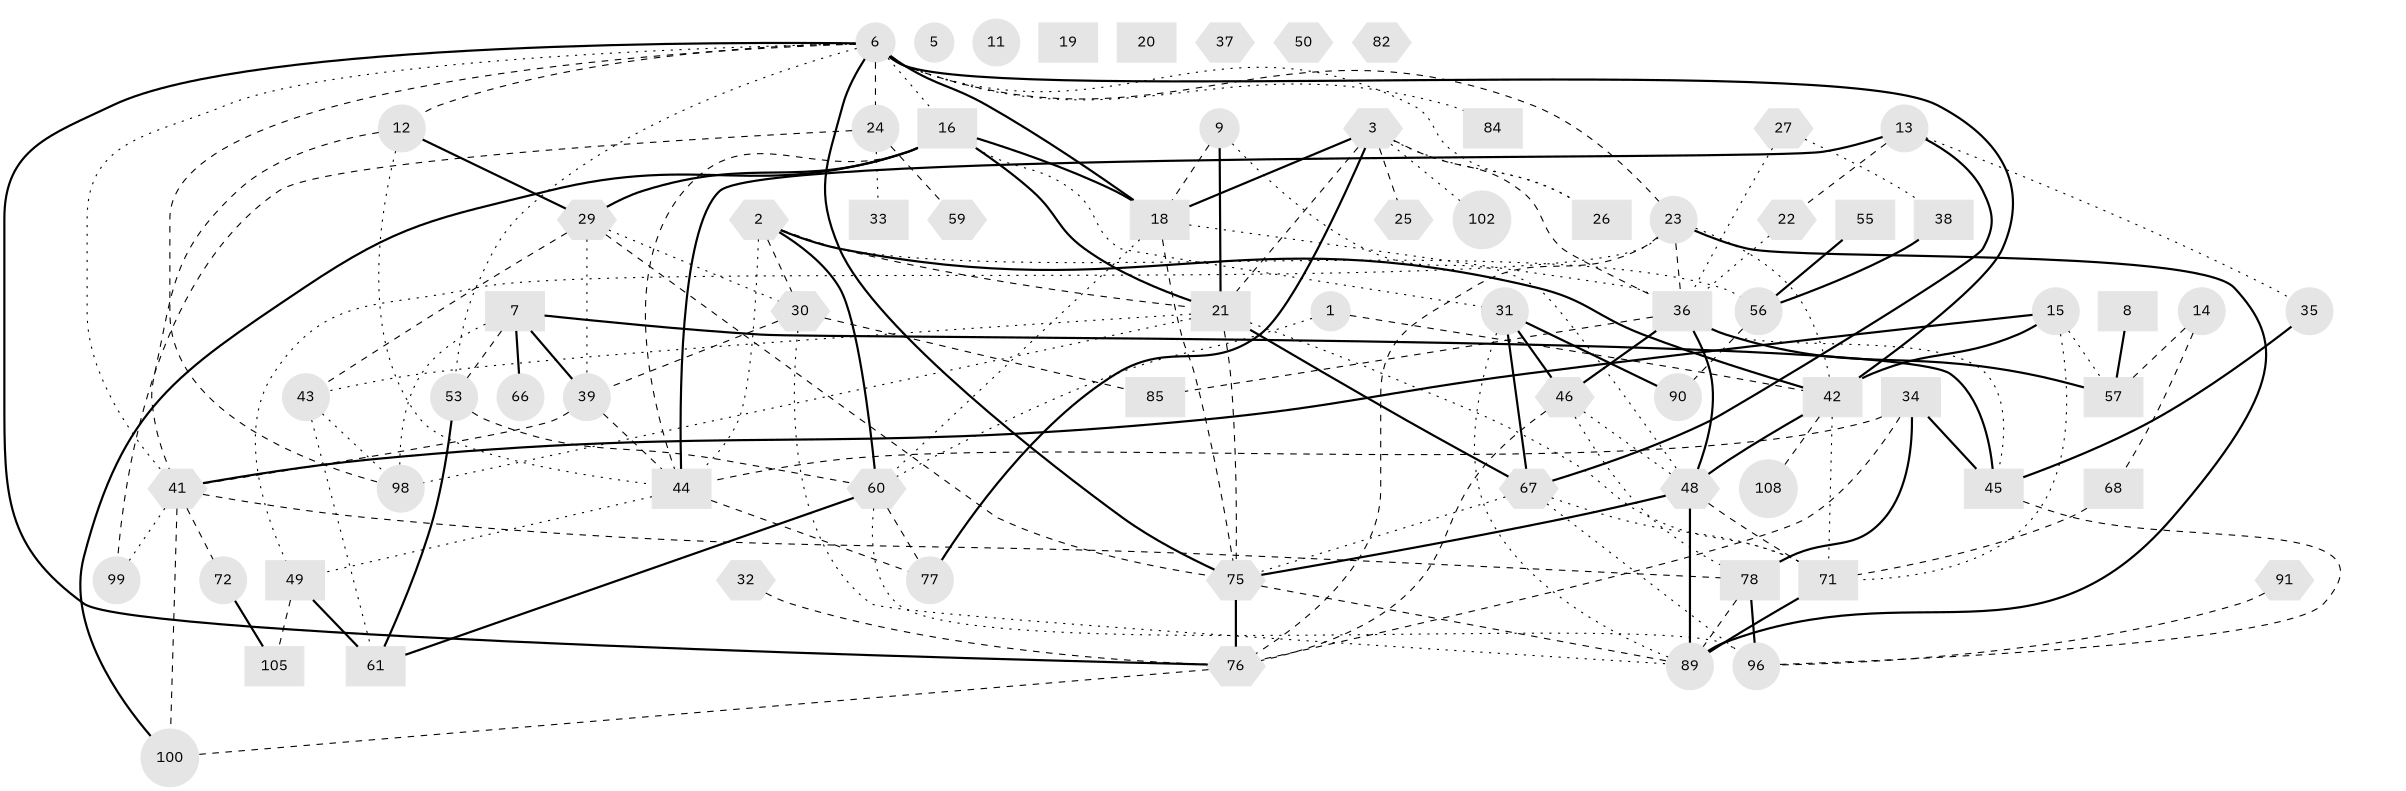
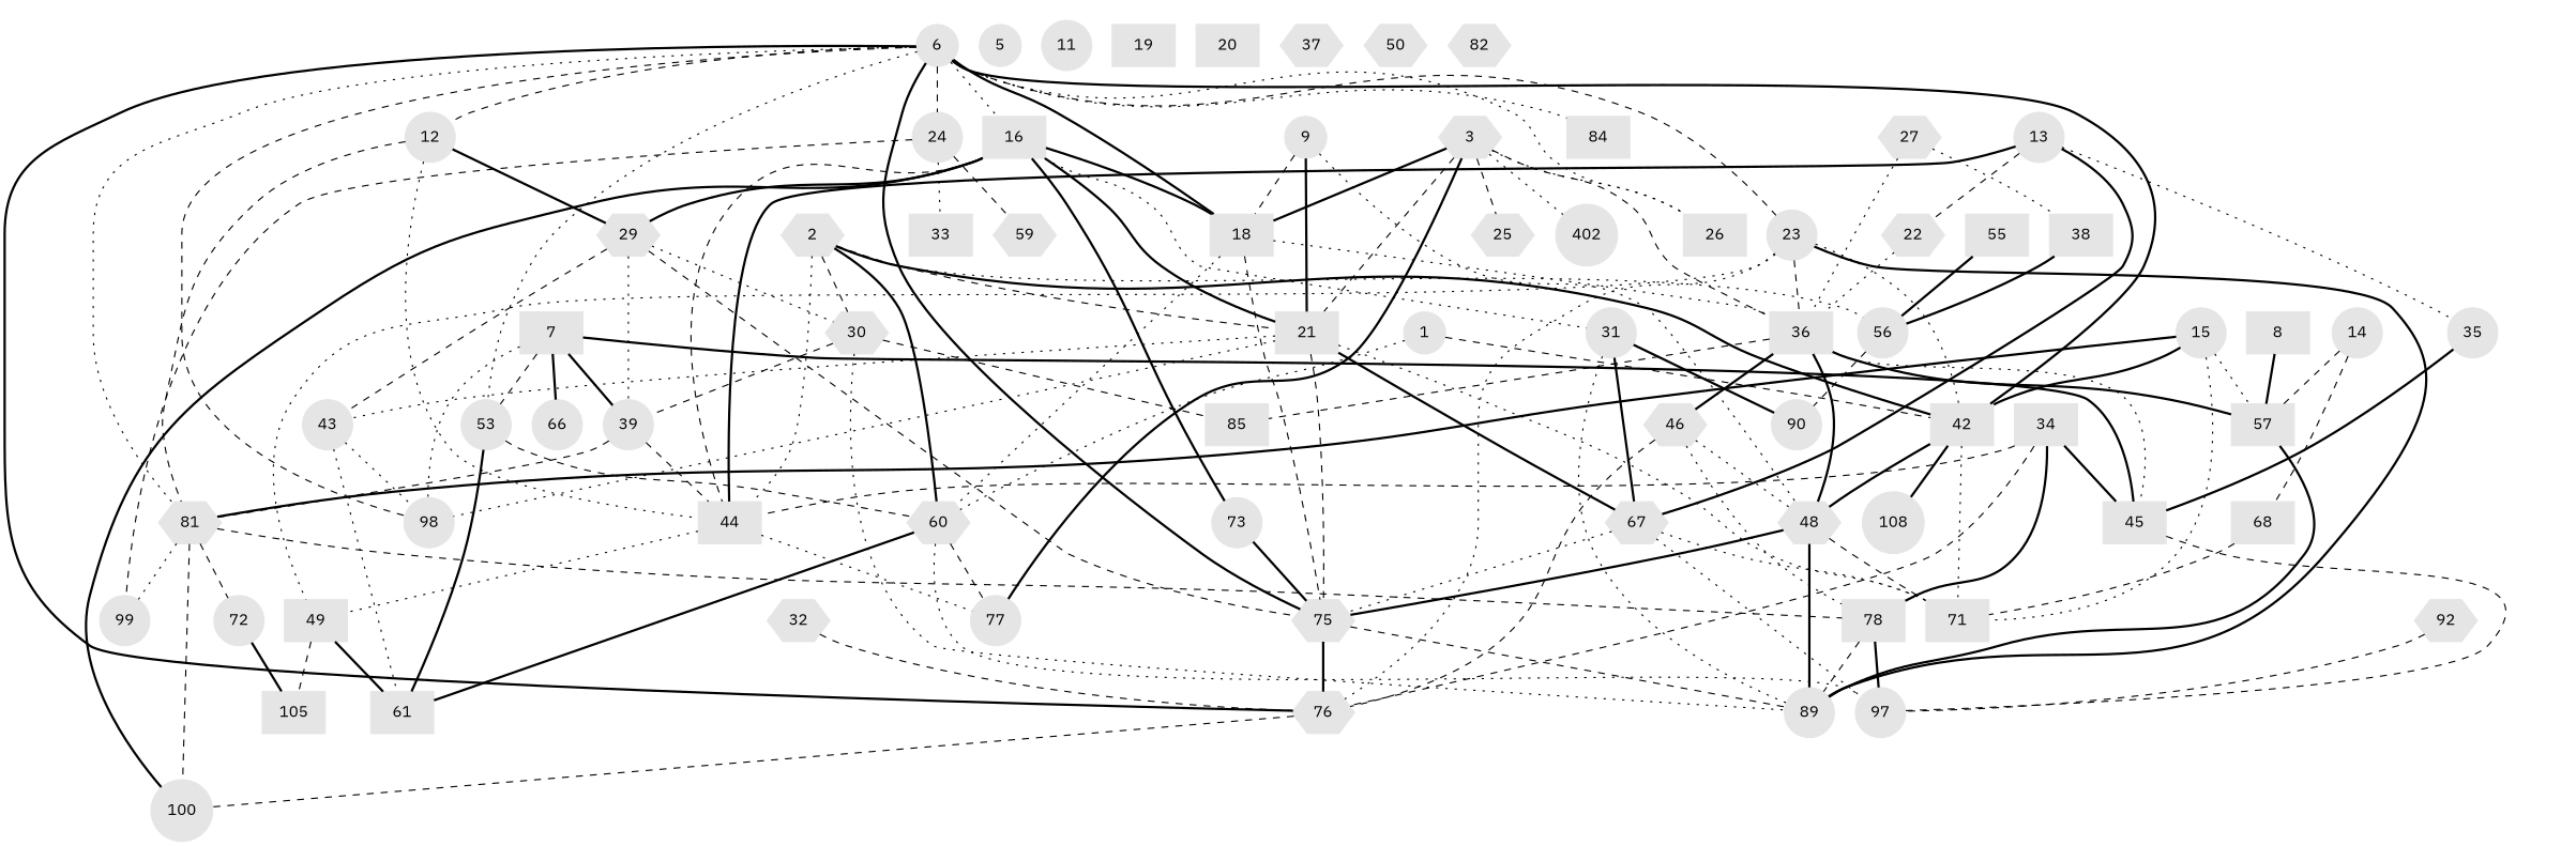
  graph {
    fontname="IBM Plex Sans"
    node [color=gray90 fontname="IBM Plex Sans" shape=circle style=filled]
    edge [fontname="IBM Plex Sans" style=dashed]
    1 [super="+62"]
    42 [shape=box super="+64"]
    60 [shape=hexagon super="+63"]
    48 [shape=hexagon super="+103"]
    71 [shape=box]
    108
    77
    61 [shape=box super="+104"]
-   96
+   96 [label=97]
    2 [shape=hexagon super="+10"]
    21 [shape=box super="+86"]
    30 [shape=hexagon super="+54"]
    44 [shape=box super="+47"]
    56 [super="+101"]
    75 [shape=hexagon super="+93"]
    98
    67 [shape=hexagon super="+91"]
    43 [super="+88"]
    39 [super="+109"]
    89 [super="+97"]
    85 [shape=box]
    49 [shape=box super="+94"]
    90
    3 [shape=hexagon super="+4"]
    18 [shape=box super="+58"]
    25 [shape=hexagon]
    26 [shape=box]
    36 [shape=box super="+95"]
-   102
+   102 [label=402]
    45 [shape=box]
    57 [shape=box super="+106"]
    46 [shape=hexagon super="+52"]
    5
    6 [super="+87"]
    12 [super="+51"]
    16 [shape=box super="+17"]
    23 [super="+80"]
    24 [super="+40"]
-   41 [shape=hexagon super="+110"]
+   41 [shape=hexagon super="+110" label=81]
    53 [super="+69"]
    76 [shape=hexagon super="+83"]
    84 [shape=box]
    29 [shape=hexagon super="+81"]
    31 [super="+79"]
+   73
    100
    33 [shape=box]
    59 [shape=hexagon]
    99
    78 [shape=box super="+107"]
    72
    7 [shape=box super="+28"]
    66
    8 [shape=box]
    9
    11
    13 [super="+65"]
    22 [shape=hexagon]
    35
    14
    68 [shape=box]
    15
    19 [shape=box]
    20 [shape=box]
    105 [shape=box]
    27 [shape=hexagon]
    38 [shape=box]
    32 [shape=hexagon]
    34 [shape=box super="+70"]
    37 [shape=hexagon]
    50 [shape=hexagon]
    55 [shape=box super="+74"]
    82 [shape=hexagon]
-   92 [shape=hexagon label=91]
+   92 [shape=hexagon]
    1 -- 42
    1 -- 60 [style=dotted]
    42 -- 48 [style=bold]
    42 -- 71 [style=dotted]
-   42 -- 108
+   42 -- 108 [style=bold]
    60 -- 77
    60 -- 61 [style=bold]
    60 -- 96 [style=dotted]
    48 -- 71
    48 -- 75 [style=bold]
    48 -- 89 [style=bold]
-   71 -- 89 [style=bold]
+   57 -- 89 [style=bold]
    2 -- 42 [style=bold]
    2 -- 60 [style=bold]
    2 -- 21
    2 -- 30
    2 -- 44 [style=dotted]
    2 -- 56 [style=dotted]
    21 -- 71 [style=dotted]
    21 -- 75
    21 -- 98 [style=dotted]
    21 -- 67 [style=bold]
    21 -- 43 [style=dotted]
    30 -- 39
    30 -- 89 [style=dotted]
    30 -- 85
-   44 -- 77
+   44 -- 77 [style=dotted]
    44 -- 49 [style=dotted]
    56 -- 90
    75 -- 89
    75 -- 76 [style=bold]
    67 -- 71 [style=dotted]
    67 -- 96 [style=dotted]
    67 -- 75 [style=dotted]
    43 -- 61 [style=dotted]
    43 -- 98 [style=dotted]
    39 -- 44
    39 -- 41
    49 -- 61 [style=bold]
    49 -- 105
    3 -- 77 [style=bold]
    3 -- 21
    3 -- 18 [style=bold]
    3 -- 25
    3 -- 26 [style=dotted]
    3 -- 36
    3 -- 102 [style=dotted]
    18 -- 60 [style=dotted]
    18 -- 75
    18 -- 36 [style=dotted]
    36 -- 48 [style=bold]
    36 -- 85
    36 -- 45 [style=dotted]
    36 -- 57 [style=bold]
    36 -- 46 [style=bold]
    45 -- 96
    46 -- 48 [style=dotted]
    46 -- 76
    46 -- 78 [style=dotted]
    6 -- 42 [style=bold]
    6 -- 75 [style=bold]
    6 -- 98
    6 -- 18 [style=bold]
    6 -- 26 [style=dotted]
    6 -- 12 [weight=2]
    6 -- 16 [style=dotted weight=2]
    6 -- 23
    6 -- 24
    6 -- 41 [style=dotted]
    6 -- 53 [style=dotted]
    6 -- 76 [style=bold]
    6 -- 84 [style=dotted]
    12 -- 44 [style=dotted]
    12 -- 41
    12 -- 29 [style=bold]
    16 -- 21 [style=bold]
    16 -- 44
    16 -- 18 [style=bold]
    16 -- 29 [style=bold]
    16 -- 31 [style=dotted]
+   16 -- 73 [style=bold]
    16 -- 100 [style=bold]
    23 -- 42 [style=dotted]
    23 -- 89 [style=bold]
    23 -- 49 [style=dotted]
    23 -- 36
-   23 -- 76
+   23 -- 76 [style=dotted]
    24 -- 33 [style=dotted]
    24 -- 59
    24 -- 99
    41 -- 100
    41 -- 99 [style=dotted]
    41 -- 78
    41 -- 72
    53 -- 60
    53 -- 61 [style=bold]
    76 -- 100
    29 -- 30 [style=dotted]
    29 -- 75
    29 -- 43
    29 -- 39 [style=dotted]
    31 -- 67 [style=bold]
    31 -- 89 [style=dotted]
    31 -- 90 [style=bold]
-   31 -- 46 [style=bold]
+   73 -- 75 [style=bold]
    78 -- 96 [style=bold]
    78 -- 89
    72 -- 105 [style=bold]
    7 -- 98 [style=dotted]
    7 -- 39 [style=bold]
    7 -- 45 [style=bold]
    7 -- 53
    7 -- 66 [style=bold]
    8 -- 57 [style=bold]
    9 -- 48 [style=dotted]
    9 -- 21 [style=bold]
    9 -- 18
    13 -- 44 [style=bold]
    13 -- 67 [style=bold]
    13 -- 22
    13 -- 35 [style=dotted]
    22 -- 36 [style=dotted]
    35 -- 45 [style=bold]
    14 -- 57
    14 -- 68
    68 -- 71
    15 -- 42 [style=bold]
    15 -- 71 [style=dotted]
    15 -- 57 [style=dotted]
    15 -- 41 [style=bold]
    27 -- 36 [style=dotted]
    27 -- 38 [style=dotted]
    38 -- 56 [style=bold]
    32 -- 76
    34 -- 44
    34 -- 45 [style=bold]
    34 -- 76
    34 -- 78 [style=bold]
    55 -- 56 [style=bold]
    92 -- 96
  }
